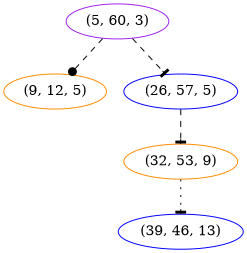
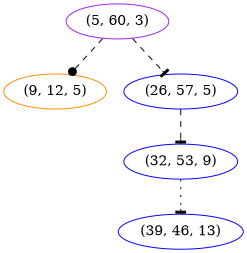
  digraph {
    node [color=darkorange]
    edge [arrowhead=tee style=dashed]
    "(5, 60, 3)" [color=purple]
    "(9, 12, 5)"
    "(26, 57, 5)" [color=blue]
-   "(32, 53, 9)"
+   "(32, 53, 9)" [color=blue]
    "(39, 46, 13)" [color=blue]
    "(5, 60, 3)" -> "(9, 12, 5)" [arrowhead=dot]
    "(5, 60, 3)" -> "(26, 57, 5)"
    "(26, 57, 5)" -> "(32, 53, 9)"
    "(32, 53, 9)" -> "(39, 46, 13)" [style=dotted]
  }
